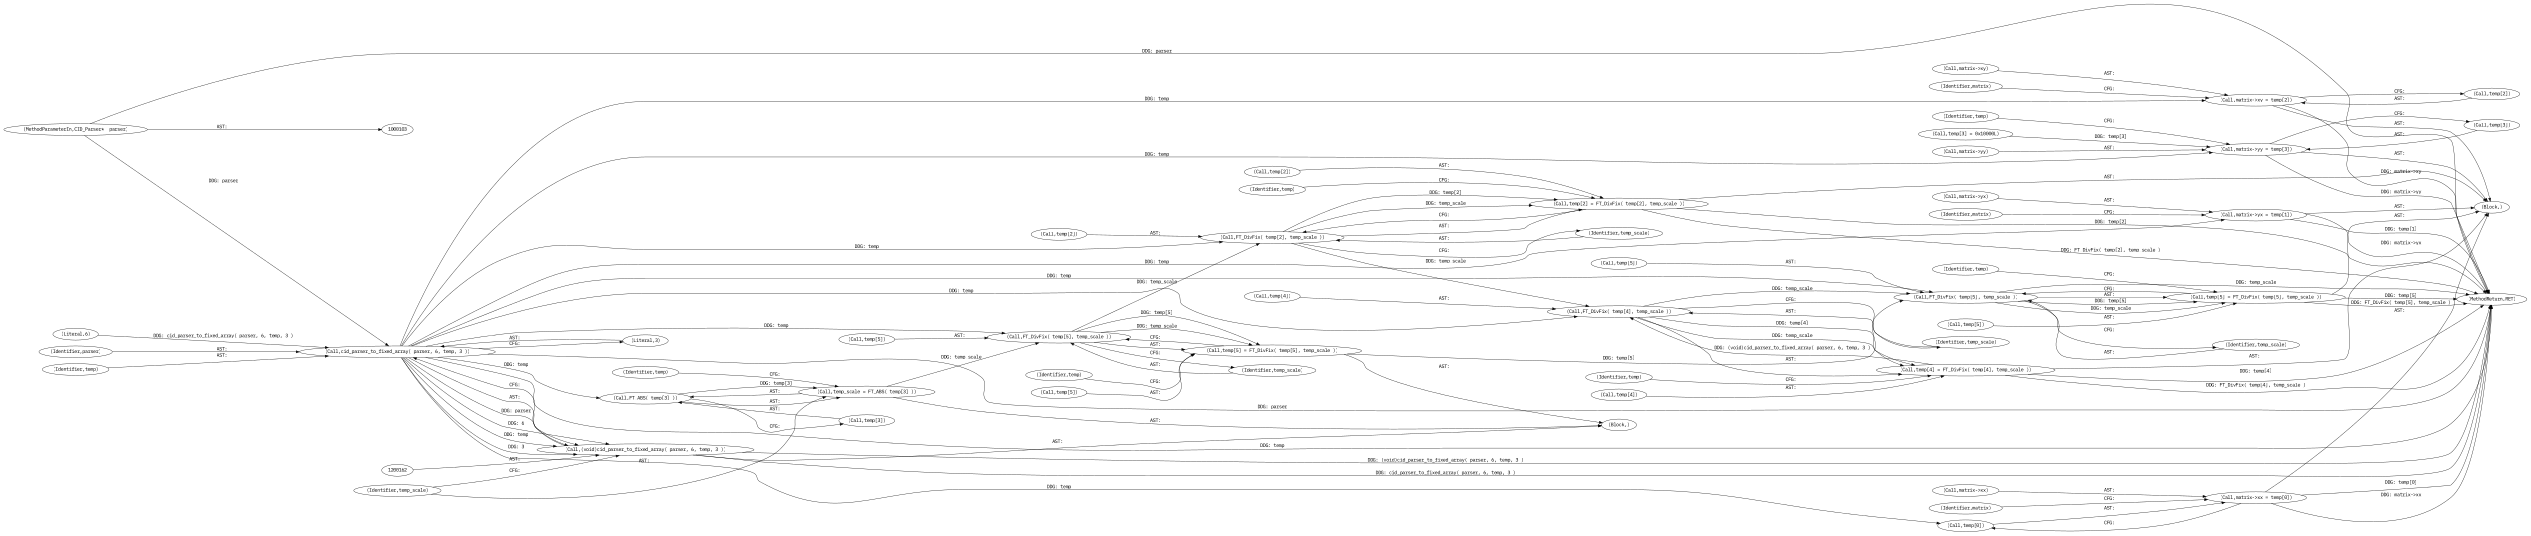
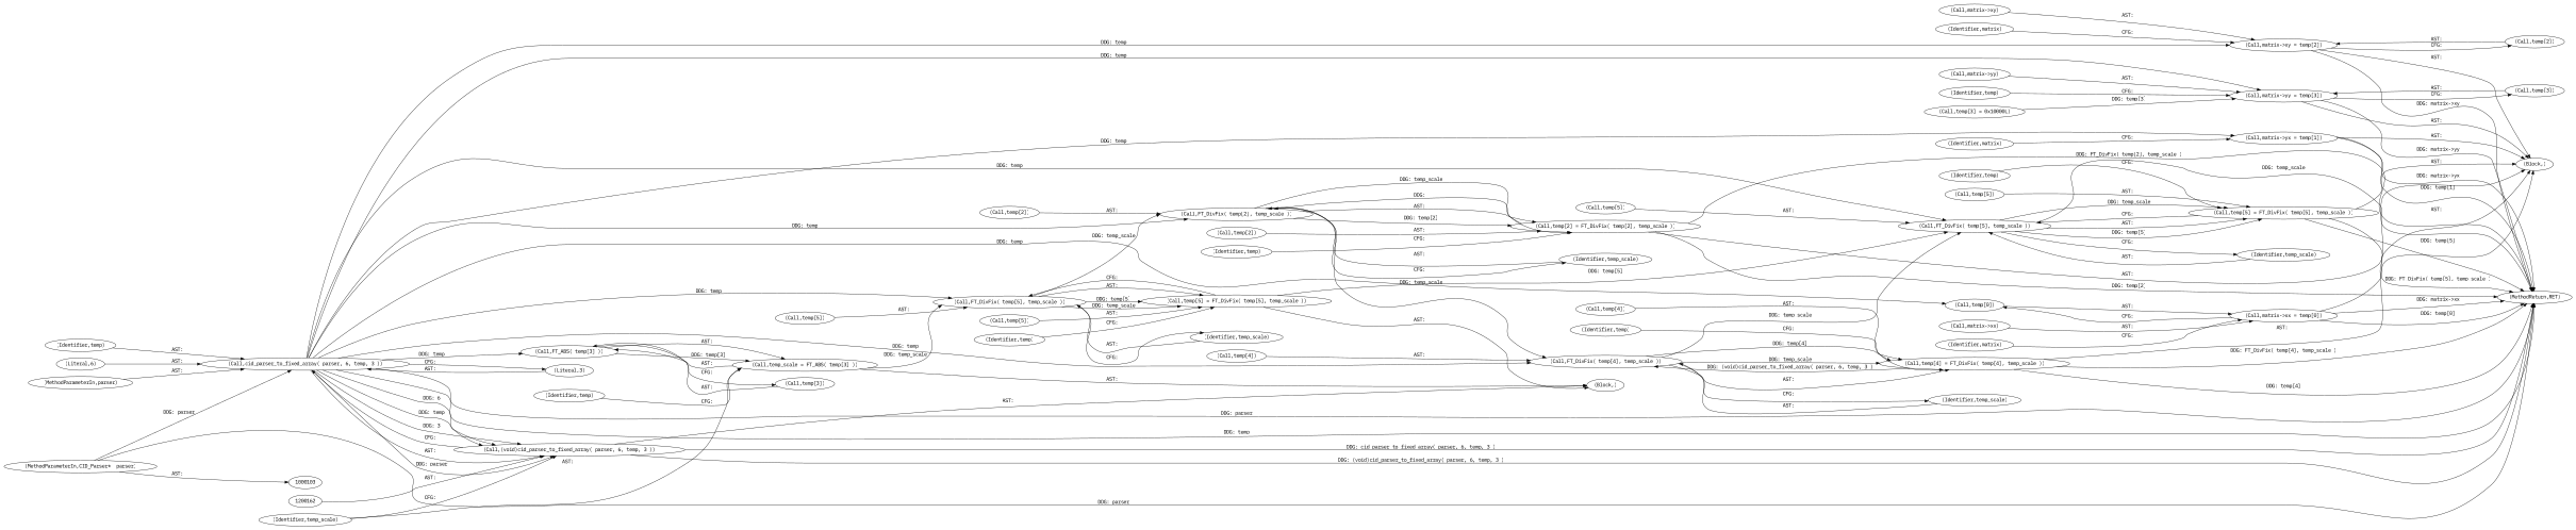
  digraph {
    fontname="IBM Plex Mono"
    rankdir=LR
    node [fontname="IBM Plex Mono"]
    edge [fontname="IBM Plex Mono"]
    n1 [label="(Call,cid_parser_to_fixed_array( parser, 6, temp, 3 ))"]
    n2 [label="(Call,(void)cid_parser_to_fixed_array( parser, 6, temp, 3 ))"]
    n3 [label="(Call,FT_ABS( temp[3] ))"]
    n4 [label="(Call,FT_DivFix( temp[5], temp_scale ))"]
    n5 [label="(Call,FT_DivFix( temp[5], temp_scale ))"]
    n6 [label="(Call,FT_DivFix( temp[2], temp_scale ))"]
    n7 [label="(Call,FT_DivFix( temp[4], temp_scale ))"]
    n8 [label="(Call,matrix->yx = temp[1])"]
    n9 [label="(Call,matrix->xy = temp[2])"]
    n10 [label="(Call,matrix->yy = temp[3])"]
    n11 [label="(Literal,3)"]
    n12 [label="(MethodReturn,RET)"]
    n13 [label="(Call,temp[0])"]
    n14 [label="(Block,)"]
    n15 [label="(Call,temp_scale = FT_ABS( temp[3] ))"]
    n16 [label="(Call,temp[3])"]
    n17 [label="(Call,temp[5] = FT_DivFix( temp[5], temp_scale ))"]
    n18 [label="(Identifier,temp_scale)"]
    n19 [label="(Call,temp[5] = FT_DivFix( temp[5], temp_scale ))"]
    n20 [label="(Identifier,temp_scale)"]
    n21 [label="(Call,temp[2] = FT_DivFix( temp[2], temp_scale ))"]
    n22 [label="(Identifier,temp_scale)"]
    n23 [label="(Call,temp[4] = FT_DivFix( temp[4], temp_scale ))"]
    n24 [label="(Identifier,temp_scale)"]
    n25 [label="(Call,matrix->xx = temp[0])"]
    n26 [label="(Block,)"]
    n27 [label="(Call,temp[2])"]
    n28 [label="(Call,temp[3])"]
    n29 [label="(MethodParameterIn,CID_Parser*  parser)"]
    1000103
    n31 [label="(Identifier,temp_scale)"]
    n32 [label="(Identifier,temp)"]
    n33 [label="(Call,temp[2])"]
    n34 [label="(Call,temp[5])"]
    n35 [label="(Call,temp[2])"]
    n36 [label="(Identifier,temp)"]
    n37 [label="(Call,temp[5])"]
    n38 [label="(Call,temp[4])"]
    n39 [label="(Literal,6)"]
    n40 [label="(Identifier,temp)"]
    n41 [label="(Identifier,matrix)"]
    n42 [label="(Call,temp[4])"]
-   n43 [label="(Call,matrix->yx)"]
    n44 [label="(Call,matrix->xx)"]
    n45 [label="(Call,temp[5])"]
-   n46 [label="(Identifier,parser)"]
+   n46 [label="(MethodParameterIn,parser)"]
    n47 [label="(Identifier,temp)"]
    n48 [label="(Call,temp[5])"]
    n49 [label="(Call,matrix->xy)"]
    n50 [label="(Identifier,temp)"]
    n51 [label="(Identifier,temp)"]
    n52 [label="(Identifier,matrix)"]
    n53 [label="(Identifier,temp)"]
    n54 [label="(Call,temp[3] = 0x10000L)"]
    n55 [label="(Call,matrix->yy)"]
    n56 [label="(Identifier,matrix)"]
    n57 [label=1200162]
    n1 -> n2 [label="AST: "]
    n1 -> n2 [label="DDG: parser"]
    n1 -> n2 [label="DDG: 6"]
    n1 -> n2 [label="DDG: temp"]
    n1 -> n2 [label="DDG: 3"]
    n1 -> n3 [label="DDG: temp"]
    n1 -> n4 [label="DDG: temp"]
    n1 -> n5 [label="DDG: temp"]
    n1 -> n6 [label="DDG: temp"]
    n1 -> n7 [label="DDG: temp"]
    n1 -> n8 [label="DDG: temp"]
    n1 -> n9 [label="DDG: temp"]
    n1 -> n10 [label="DDG: temp"]
    n1 -> n11 [label="CFG: "]
    n1 -> n12 [label="DDG: parser"]
    n1 -> n12 [label="DDG: temp"]
    n1 -> n13 [label="DDG: temp"]
    n2 -> n1 [label="CFG: "]
    n2 -> n12 [label="DDG: cid_parser_to_fixed_array( parser, 6, temp, 3 )"]
    n2 -> n12 [label="DDG: (void)cid_parser_to_fixed_array( parser, 6, temp, 3 )"]
    n2 -> n14 [label="AST: "]
    n3 -> n15 [label="AST: "]
    n3 -> n15 [label="DDG: temp[3]"]
    n3 -> n16 [label="CFG: "]
    n4 -> n6 [label="DDG: temp_scale"]
    n4 -> n17 [label="AST: "]
    n4 -> n17 [label="DDG: temp[5]"]
    n4 -> n17 [label="DDG: temp_scale"]
    n4 -> n18 [label="CFG: "]
    n5 -> n12 [label="DDG: temp_scale"]
    n5 -> n19 [label="AST: "]
    n5 -> n19 [label="DDG: temp[5]"]
    n5 -> n19 [label="DDG: temp_scale"]
    n5 -> n20 [label="CFG: "]
    n6 -> n7 [label="DDG: temp_scale"]
    n6 -> n21 [label="AST: "]
    n6 -> n21 [label="DDG: temp[2]"]
    n6 -> n21 [label="DDG: temp_scale"]
    n6 -> n22 [label="CFG: "]
    n7 -> n5 [label="DDG: temp_scale"]
    n7 -> n23 [label="AST: "]
    n7 -> n23 [label="DDG: temp[4]"]
    n7 -> n23 [label="DDG: temp_scale"]
    n7 -> n24 [label="CFG: "]
    n8 -> n12 [label="DDG: temp[1]"]
    n8 -> n12 [label="DDG: matrix->yx"]
    n8 -> n26 [label="AST: "]
    n9 -> n12 [label="DDG: matrix->xy"]
    n9 -> n26 [label="AST: "]
    n9 -> n27 [label="CFG: "]
    n10 -> n12 [label="DDG: matrix->yy"]
    n10 -> n26 [label="AST: "]
    n10 -> n28 [label="CFG: "]
    n11 -> n1 [label="AST: "]
    n13 -> n25 [label="AST: "]
    n15 -> n3 [label="AST: "]
    n15 -> n4 [label="DDG: temp_scale"]
    n15 -> n14 [label="AST: "]
    n16 -> n3 [label="AST: "]
    n17 -> n4 [label="CFG: "]
    n17 -> n5 [label="DDG: temp[5]"]
    n17 -> n14 [label="AST: "]
    n18 -> n4 [label="AST: "]
    n19 -> n5 [label="CFG: "]
    n19 -> n12 [label="DDG: temp[5]"]
    n19 -> n12 [label="DDG: FT_DivFix( temp[5], temp_scale )"]
    n19 -> n26 [label="AST: "]
    n20 -> n5 [label="AST: "]
-   n21 -> n6 [label="CFG: "]
+   n21 -> n6 [label="DDG: "]
    n21 -> n12 [label="DDG: temp[2]"]
    n21 -> n12 [label="DDG: FT_DivFix( temp[2], temp_scale )"]
    n21 -> n26 [label="AST: "]
    n22 -> n6 [label="AST: "]
    n23 -> n7 [label="DDG: (void)cid_parser_to_fixed_array( parser, 6, temp, 3 )"]
    n23 -> n12 [label="DDG: temp[4]"]
    n23 -> n12 [label="DDG: FT_DivFix( temp[4], temp_scale )"]
    n23 -> n26 [label="AST: "]
    n24 -> n7 [label="AST: "]
    n25 -> n12 [label="DDG: matrix->xx"]
    n25 -> n12 [label="DDG: temp[0]"]
    n25 -> n13 [label="CFG: "]
    n25 -> n26 [label="AST: "]
    n27 -> n9 [label="AST: "]
    n28 -> n10 [label="AST: "]
    n29 -> n1 [label="DDG: parser"]
    n29 -> n12 [label="DDG: parser"]
    n29 -> 1000103 [label="AST: "]
    n31 -> n2 [label="CFG: "]
    n31 -> n15 [label="AST: "]
    n32 -> n1 [label="AST: "]
    n33 -> n6 [label="AST: "]
    n34 -> n4 [label="AST: "]
    n35 -> n21 [label="AST: "]
    n36 -> n21 [label="CFG: "]
    n37 -> n5 [label="AST: "]
    n38 -> n23 [label="AST: "]
-   n39 -> n1 [label="DDG: cid_parser_to_fixed_array( parser, 6, temp, 3 )"]
+   n39 -> n1 [label="AST: "]
    n40 -> n19 [label="CFG: "]
    n41 -> n8 [label="CFG: "]
    n42 -> n7 [label="AST: "]
-   n43 -> n8 [label="AST: "]
    n44 -> n25 [label="AST: "]
    n45 -> n19 [label="AST: "]
    n46 -> n1 [label="AST: "]
    n47 -> n17 [label="CFG: "]
    n48 -> n17 [label="AST: "]
    n49 -> n9 [label="AST: "]
    n50 -> n15 [label="CFG: "]
    n51 -> n23 [label="CFG: "]
    n52 -> n25 [label="CFG: "]
    n53 -> n10 [label="CFG: "]
    n54 -> n10 [label="DDG: temp[3]"]
    n55 -> n10 [label="AST: "]
    n56 -> n9 [label="CFG: "]
    n57 -> n2 [label="AST: "]
  }
